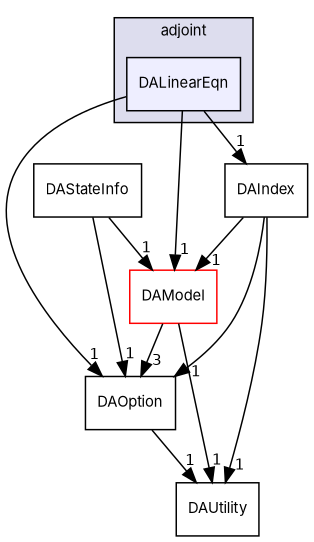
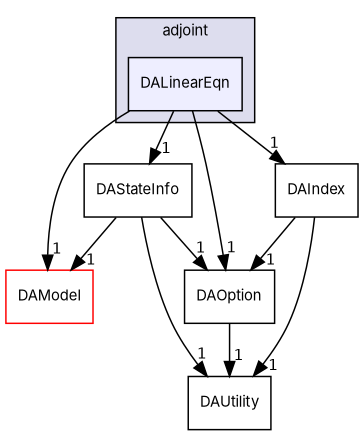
  digraph {
    compound=true
    fontname=Inter
    node [fontname=Inter fontsize=10 shape=box]
    edge [fontname=Inter headlabel=1 labeldistance=1.5 labelfontname=Helvetica labelfontsize=10]
    n1 [fillcolor="#eeeeff" label=DALinearEqn pencolor=black style=filled]
    n2 [label=DAStateInfo]
    n3 [label=DAIndex]
    n4 [label=DAOption]
    n5 [color=red label=DAModel]
    n6 [label=DAUtility]
    subgraph cluster_1 {
      bgcolor="#ddddee"
      fontsize=10
      label=adjoint
      pencolor=black
      n1
    }
+   n1 -> n2
    n1 -> n3
    n1 -> n4
    n1 -> n5
    n2 -> n4
    n2 -> n5
    n3 -> n4
-   n3 -> n5
    n3 -> n6
    n4 -> n6
-   n5 -> n4 [headlabel=3]
-   n5 -> n6
+   n2 -> n6
  }
